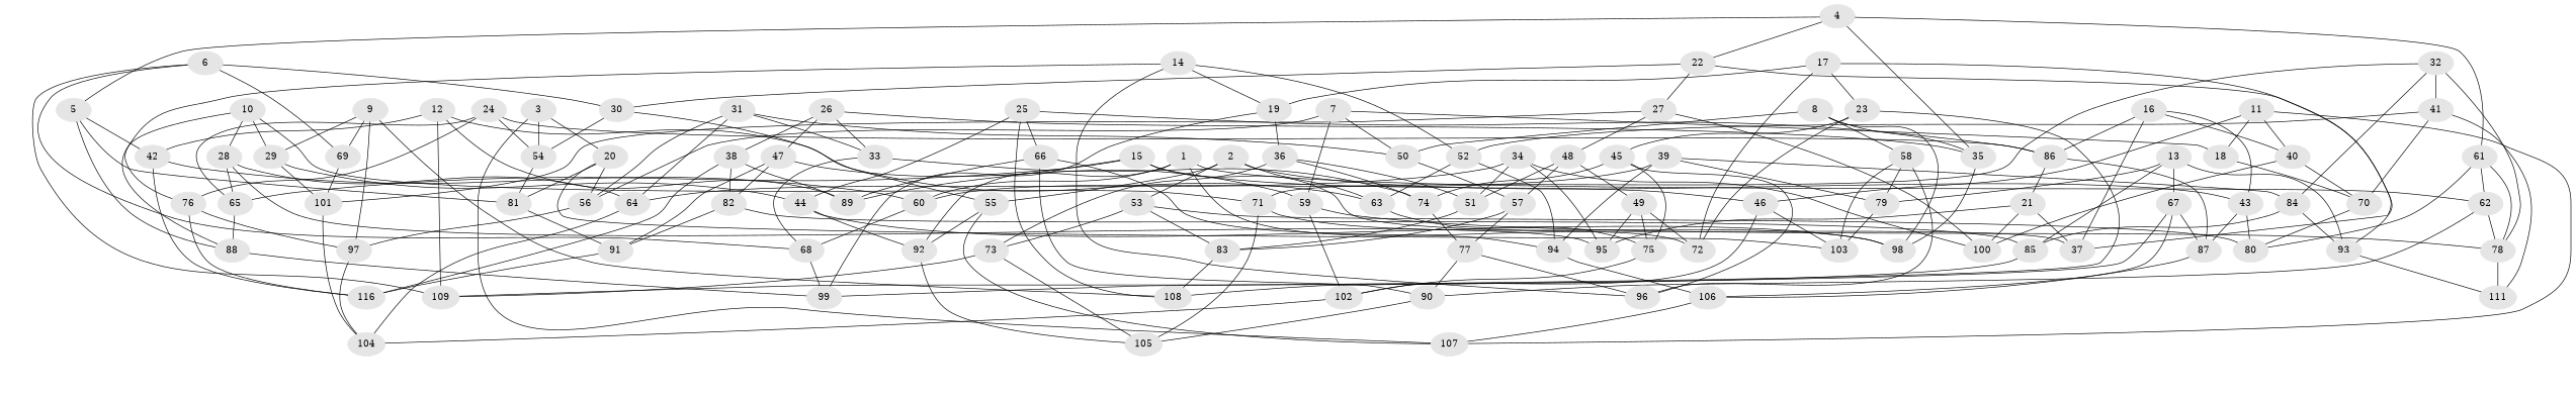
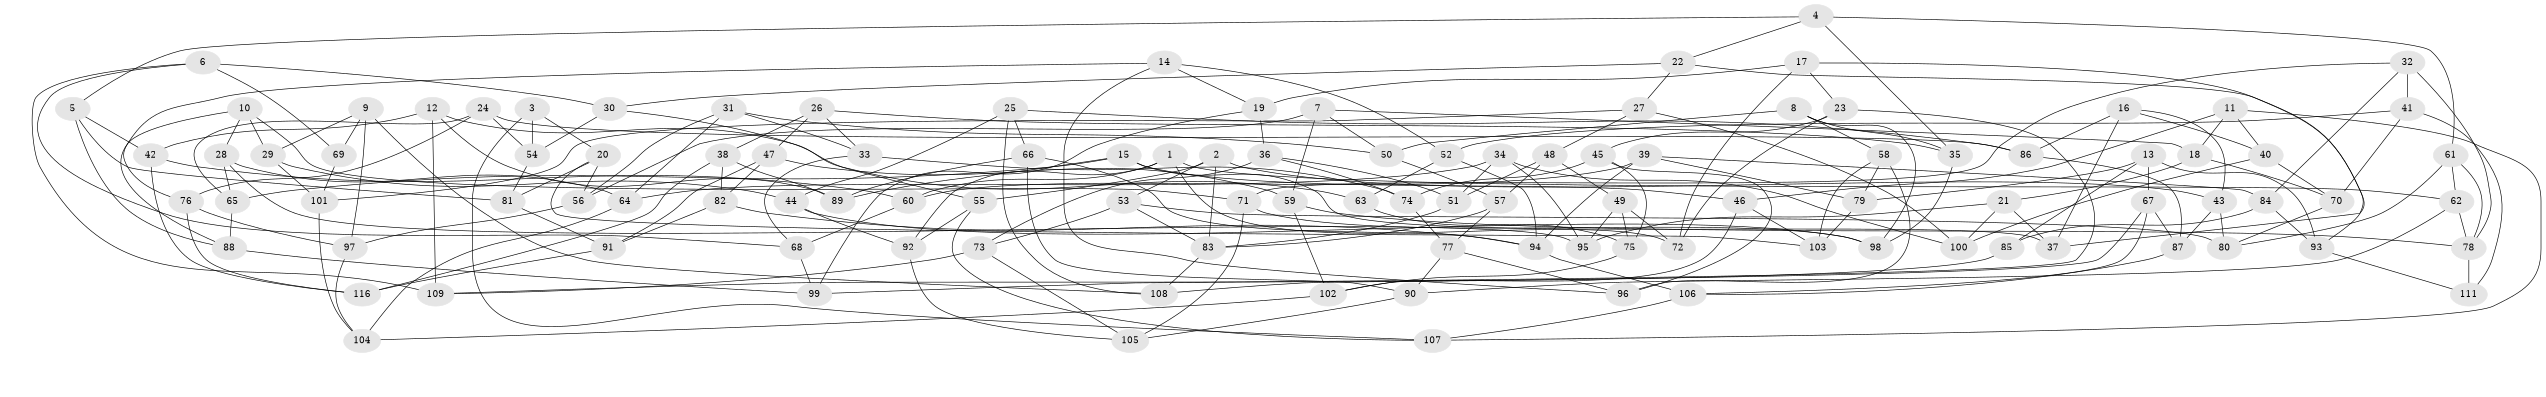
  graph {
    node [color=gray90 style=filled]
    1
    60
    62
    72
    92
    68
    78
    90
    105
    2
    43
    53
    55
    63
    80
    87
    73
    83
    107
    75
    3
    20
    54
    81
    56
    103
    69
    101
    4
    5
    22
    35
    61
    42
    88
    30
    93
    27
    98
    n40 [label=116]
    91
    99
    6
    109
    7
    18
    50
    59
    21
    70
    57
    97
    102
    8
    58
    79
    96
    9
    29
    108
    44
    104
    10
    28
    71
    65
    95
    64
    11
    40
    46
    100
    12
    89
    13
    67
    85
    106
    111
    14
    19
    52
    76
    36
    94
    15
    37
    16
    86
    17
    23
    45
    74
    51
    48
    24
    25
    66
    26
    33
    38
    47
    82
    49
    31
    32
    41
    84
    77
    34
    39
    1 -- 60
    1 -- 62
    1 -- 72
    1 -- 92
    60 -- 68
    62 -- 78
    62 -- 90
    92 -- 105
    68 -- 99
    78 -- 111
    90 -- 105
    2 -- 43
    2 -- 53
    2 -- 55
-   2 -- 63
+   2 -- 83
    43 -- 80
    43 -- 87
    53 -- 80
    53 -- 73
    53 -- 83
    55 -- 92
    55 -- 107
    63 -- 75
    87 -- 106
    73 -- 105
    73 -- 109
    83 -- 108
    75 -- 102
    3 -- 107
    3 -- 20
    3 -- 54
    20 -- 81
    20 -- 56
    20 -- 103
    54 -- 81
    81 -- 91
    56 -- 97
    69 -- 101
    101 -- 104
    4 -- 5
    4 -- 22
    4 -- 35
    4 -- 61
    5 -- 81
    5 -- 42
    5 -- 88
    22 -- 30
    22 -- 93
    22 -- 27
    35 -- 98
    61 -- 62
    61 -- 78
    61 -- 80
    42 -- 60
    42 -- n40
    88 -- 99
    30 -- 55
    30 -- 54
    93 -- 111
    27 -- 101
    27 -- 100
    27 -- 48
    91 -- n40
    6 -- 68
    6 -- 69
    6 -- 30
    6 -- 109
    7 -- 56
    7 -- 18
    7 -- 50
    7 -- 59
-   86 -- 21
+   18 -- 21
    18 -- 70
    50 -- 57
    59 -- 78
    59 -- 102
    21 -- 95
    21 -- 100
    21 -- 37
    70 -- 80
    57 -- 83
    57 -- 77
    97 -- 104
    102 -- 104
    8 -- 35
    8 -- 98
    8 -- 50
    8 -- 58
    58 -- 103
    58 -- 79
    58 -- 96
    79 -- 103
    9 -- 69
    9 -- 97
    9 -- 29
    9 -- 108
    29 -- 101
    29 -- 44
    44 -- 92
    44 -- 98
    10 -- 88
    10 -- 29
    10 -- 28
    10 -- 71
    28 -- 65
    28 -- 95
    28 -- 64
    71 -- 105
    71 -- 98
    65 -- 88
    64 -- 104
    11 -- 107
    11 -- 18
    11 -- 40
    11 -- 46
    40 -- 70
    40 -- 100
    46 -- 103
    46 -- 102
    12 -- 63
    12 -- 42
    12 -- 109
    12 -- 89
    13 -- 93
    13 -- 79
    13 -- 67
    13 -- 85
    67 -- 87
    67 -- 108
    67 -- 106
    85 -- 109
    106 -- 107
    14 -- 96
    14 -- 19
    14 -- 52
    14 -- 76
    19 -- 99
    19 -- 36
    52 -- 63
    52 -- 94
    76 -- n40
    76 -- 97
    36 -- 73
    36 -- 74
    36 -- 51
    94 -- 106
    15 -- 65
    15 -- 46
    15 -- 89
    15 -- 37
    16 -- 43
    16 -- 40
    16 -- 37
    16 -- 86
    86 -- 87
    17 -- 72
    17 -- 19
    17 -- 37
    17 -- 23
    23 -- 72
    23 -- 99
    23 -- 45
    45 -- 75
    45 -- 96
    45 -- 74
    74 -- 77
    51 -- 83
    48 -- 57
    48 -- 51
    48 -- 49
    24 -- 54
    24 -- 65
    24 -- 76
    24 -- 86
    25 -- 108
    25 -- 44
    25 -- 86
    25 -- 66
    66 -- 90
    66 -- 89
    66 -- 94
    26 -- 35
    26 -- 33
    26 -- 38
    26 -- 47
    33 -- 68
    33 -- 74
    38 -- n40
    38 -- 89
    38 -- 82
    47 -- 91
    47 -- 59
    47 -- 82
    82 -- 91
-   82 -- 85
+   82 -- 94
    49 -- 72
    49 -- 75
    49 -- 95
    31 -- 56
    31 -- 50
    31 -- 64
    31 -- 33
    32 -- 78
    32 -- 71
    32 -- 41
    32 -- 84
    41 -- 70
    41 -- 111
    41 -- 52
    84 -- 93
    84 -- 85
    77 -- 90
    77 -- 96
    34 -- 95
    34 -- 64
    34 -- 100
    34 -- 51
    39 -- 60
    39 -- 79
    39 -- 94
    39 -- 84
  }
